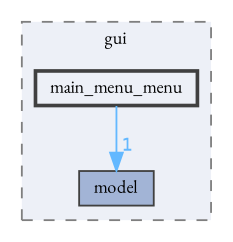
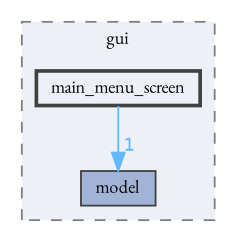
  digraph {
    compound=true
    fontname="EB Garamond"
    node [color=grey25 fontname="EB Garamond" fontsize=10 shape=box]
    n1 [fillcolor="#a2b4d6" height=0.2 label=model style=filled width=0.4]
-   n2 [fillcolor="#edf0f7" height=0.2 label=main_menu_menu style="filled,bold" width=0.4]
+   n2 [fillcolor="#edf0f7" height=0.2 label=main_menu_screen style="filled,bold" width=0.4]
    subgraph cluster_1 {
      bgcolor="#edf0f7"
      fontsize=10
      label=gui
      pencolor=grey50
      style="filled,dashed"
      n1
      n2
    }
    n2 -> n1 [color=steelblue1 fontcolor=steelblue1 fontname="EB Garamond" fontsize=10 headlabel=1 labeldistance=1.5 labelfontname=Helvetica labelfontsize=10]
  }
